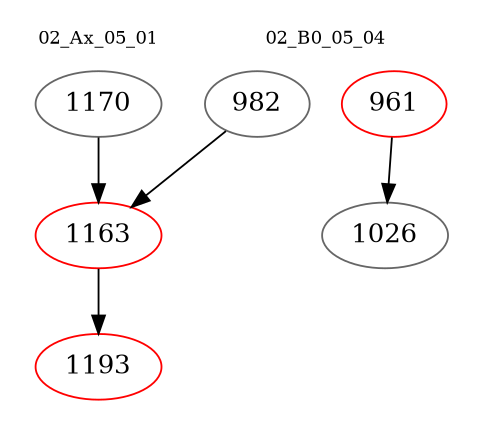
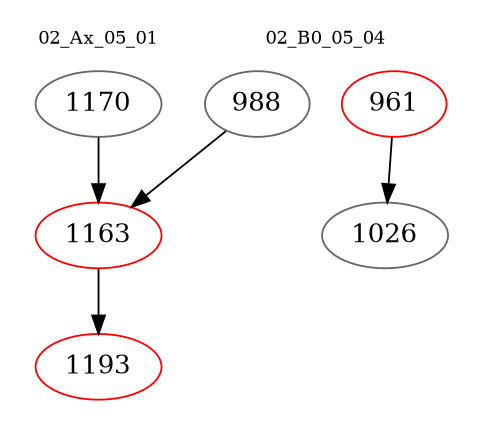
  digraph {
    node [color=gray40]
    edge [color=black]
    n1 [label=1170]
    n2 [color=red label=1163]
    n3 [color=red label=1193]
-   n4 [label=982]
+   n4 [label=988]
    n5 [color=red label=961]
    n6 [label=1026]
    subgraph cluster_1 {
      color=white
      fontsize=10
      label="02_Ax_05_01"
      n1
      n2
      n3
    }
    subgraph cluster_2 {
      color=white
      fontsize=10
      label="02_B0_05_04"
      n4
      n5
      n6
    }
    n1 -> n2
    n2 -> n3
    n4 -> n2
    n5 -> n6
  }
